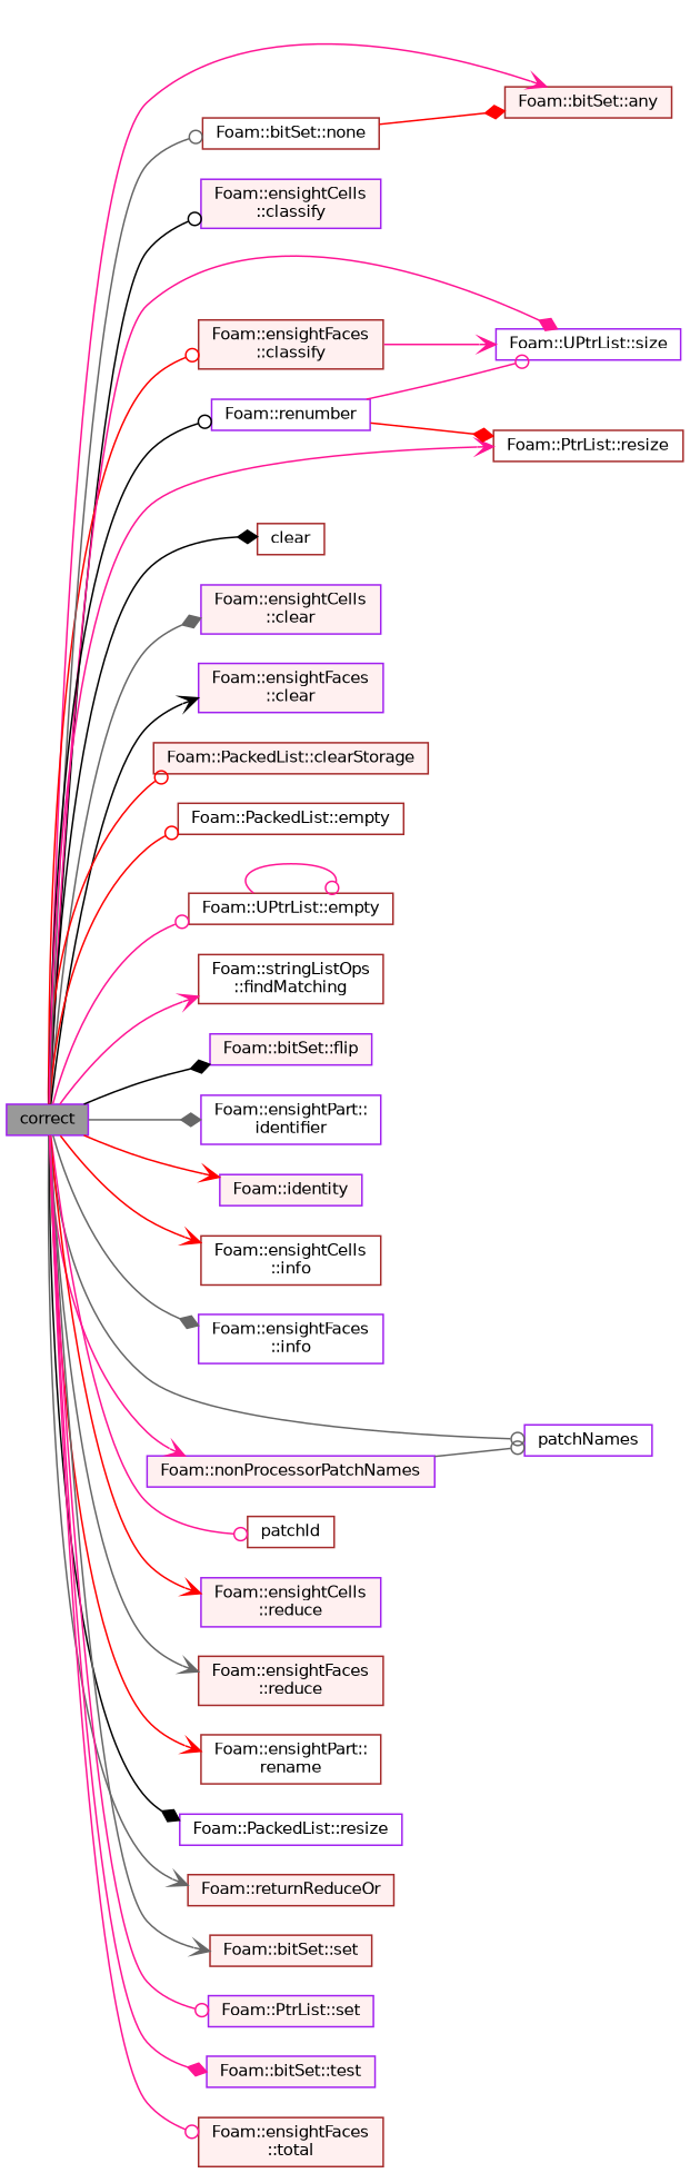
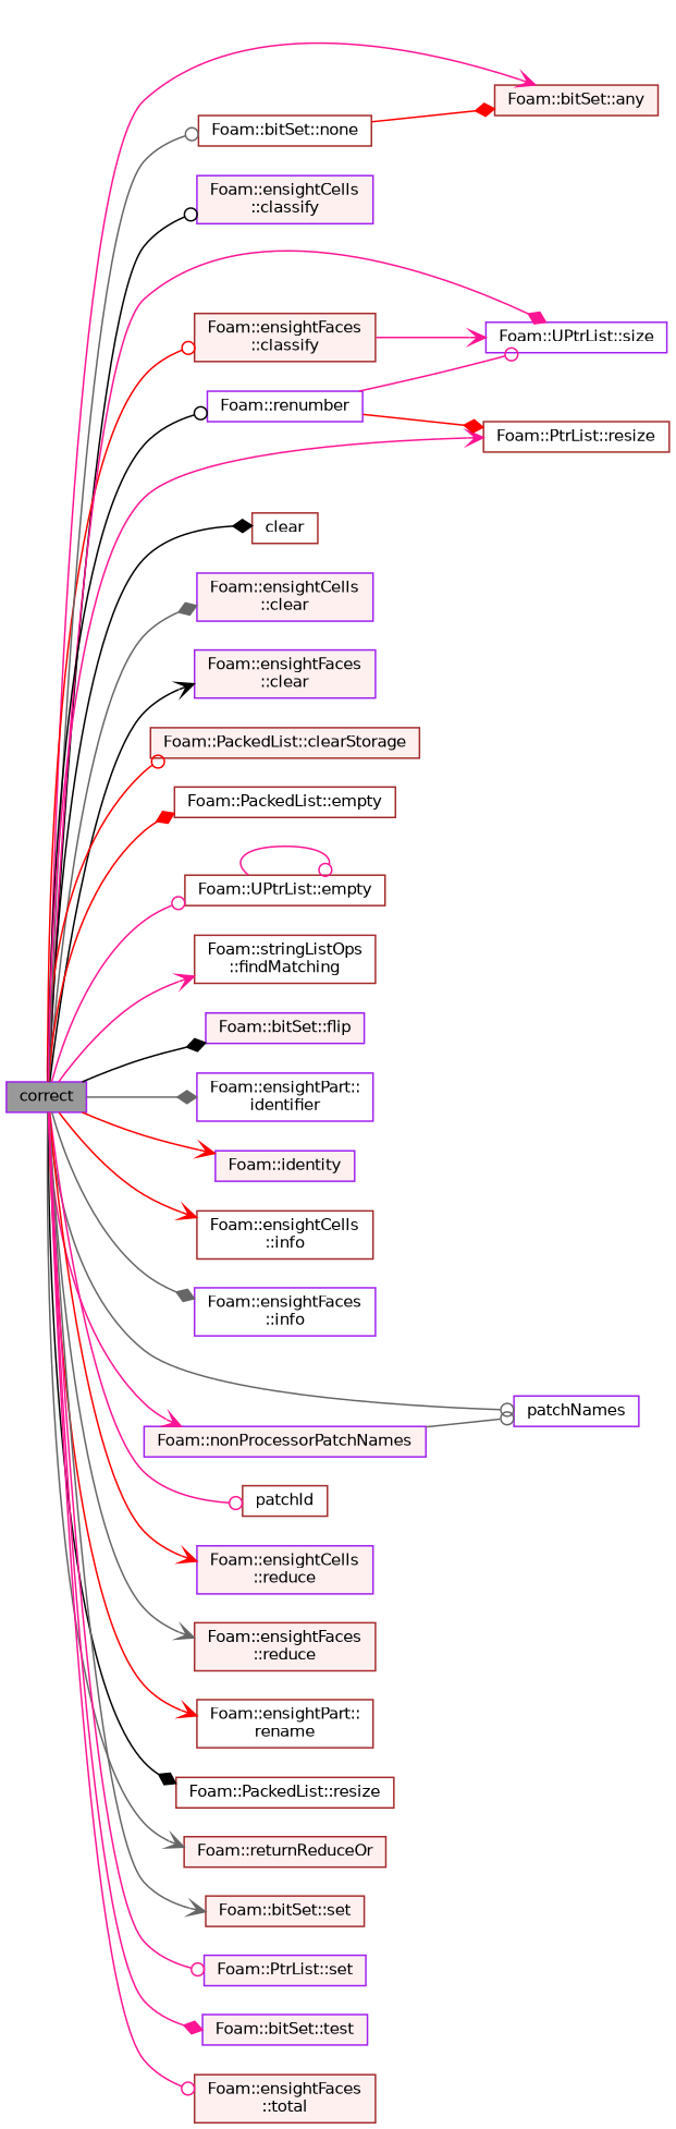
  digraph {
    rankdir=LR
    node [color=brown fillcolor="#FFF0F0" fontname=Helvetica fontsize=10 shape=box style=filled]
    edge [arrowhead=odot color=deeppink fontname=Helvetica fontsize=10 labelfontname=Helvetica labelfontsize=10 style=solid]
    n1 [color=purple fillcolor=grey60 fontcolor=black height=0.2 label=correct width=0.4]
    n2 [height=0.2 label="Foam::bitSet::any" width=0.4]
    n3 [color=purple height=0.2 label="Foam::ensightCells\l::classify" width=0.4]
    n4 [height=0.2 label="Foam::ensightFaces\l::classify" width=0.4]
    n5 [color=purple fillcolor=white height=0.2 label="Foam::UPtrList::size" width=0.4]
    n6 [fillcolor=white height=0.2 label=clear width=0.4]
    n7 [color=purple height=0.2 label="Foam::ensightCells\l::clear" width=0.4]
    n8 [color=purple height=0.2 label="Foam::ensightFaces\l::clear" width=0.4]
    n9 [height=0.2 label="Foam::PackedList::clearStorage" width=0.4]
    n10 [fillcolor=white height=0.2 label="Foam::PackedList::empty" width=0.4]
    n11 [fillcolor=white height=0.2 label="Foam::UPtrList::empty" width=0.4]
    n12 [fillcolor=white height=0.2 label="Foam::stringListOps\l::findMatching" width=0.4]
    n13 [color=purple height=0.2 label="Foam::bitSet::flip" width=0.4]
    n14 [color=purple fillcolor=white height=0.2 label="Foam::ensightPart::\lidentifier" width=0.4]
    n15 [color=purple height=0.2 label="Foam::identity" width=0.4]
    n16 [fillcolor=white height=0.2 label="Foam::ensightCells\l::info" width=0.4]
    n17 [color=purple fillcolor=white height=0.2 label="Foam::ensightFaces\l::info" width=0.4]
    n18 [fillcolor=white height=0.2 label="Foam::bitSet::none" width=0.4]
    n19 [color=purple height=0.2 label="Foam::nonProcessorPatchNames" width=0.4]
    n20 [color=purple fillcolor=white height=0.2 label=patchNames width=0.4]
    n21 [fillcolor=white height=0.2 label=patchId width=0.4]
    n22 [color=purple height=0.2 label="Foam::ensightCells\l::reduce" width=0.4]
    n23 [height=0.2 label="Foam::ensightFaces\l::reduce" width=0.4]
    n24 [fillcolor=white height=0.2 label="Foam::ensightPart::\lrename" width=0.4]
    n25 [color=purple fillcolor=white height=0.2 label="Foam::renumber" width=0.4]
    n26 [fillcolor=white height=0.2 label="Foam::PtrList::resize" width=0.4]
-   n27 [color=purple fillcolor=white height=0.2 label="Foam::PackedList::resize" width=0.4]
+   n27 [fillcolor=white height=0.2 label="Foam::PackedList::resize" width=0.4]
    n28 [height=0.2 label="Foam::returnReduceOr" width=0.4]
    n29 [height=0.2 label="Foam::bitSet::set" width=0.4]
    n30 [color=purple height=0.2 label="Foam::PtrList::set" width=0.4]
    n31 [color=purple height=0.2 label="Foam::bitSet::test" width=0.4]
    n32 [height=0.2 label="Foam::ensightFaces\l::total" width=0.4]
    n1 -> n2 [arrowhead=vee]
    n1 -> n3 [color=black]
    n1 -> n4 [color=red]
    n1 -> n5 [arrowhead=diamond]
    n1 -> n6 [arrowhead=diamond color=black]
    n1 -> n7 [arrowhead=diamond color=gray40]
    n1 -> n8 [arrowhead=vee color=black]
    n1 -> n9 [color=red]
-   n1 -> n10 [color=red]
+   n1 -> n10 [arrowhead=diamond color=red]
    n1 -> n11
    n1 -> n12 [arrowhead=vee]
    n1 -> n13 [arrowhead=diamond color=black]
    n1 -> n14 [arrowhead=diamond color=gray40]
    n1 -> n15 [arrowhead=vee color=red]
    n1 -> n16 [arrowhead=vee color=red]
    n1 -> n17 [arrowhead=diamond color=gray40]
    n1 -> n18 [color=gray40]
    n1 -> n19 [arrowhead=vee]
    n1 -> n20 [color=gray40]
    n1 -> n21
    n1 -> n22 [arrowhead=vee color=red]
    n1 -> n23 [arrowhead=vee color=gray40]
    n1 -> n24 [arrowhead=vee color=red]
    n1 -> n25 [color=black]
    n1 -> n26 [arrowhead=vee]
    n1 -> n27 [arrowhead=diamond color=black]
    n1 -> n28 [arrowhead=vee color=gray40]
    n1 -> n29 [arrowhead=vee color=gray40]
    n1 -> n30
    n1 -> n31 [arrowhead=diamond]
    n1 -> n32
    n4 -> n5 [arrowhead=vee]
    n11 -> n11
    n18 -> n2 [arrowhead=diamond color=red]
    n19 -> n20 [color=gray40]
    n25 -> n5
    n25 -> n26 [arrowhead=diamond color=red]
  }
